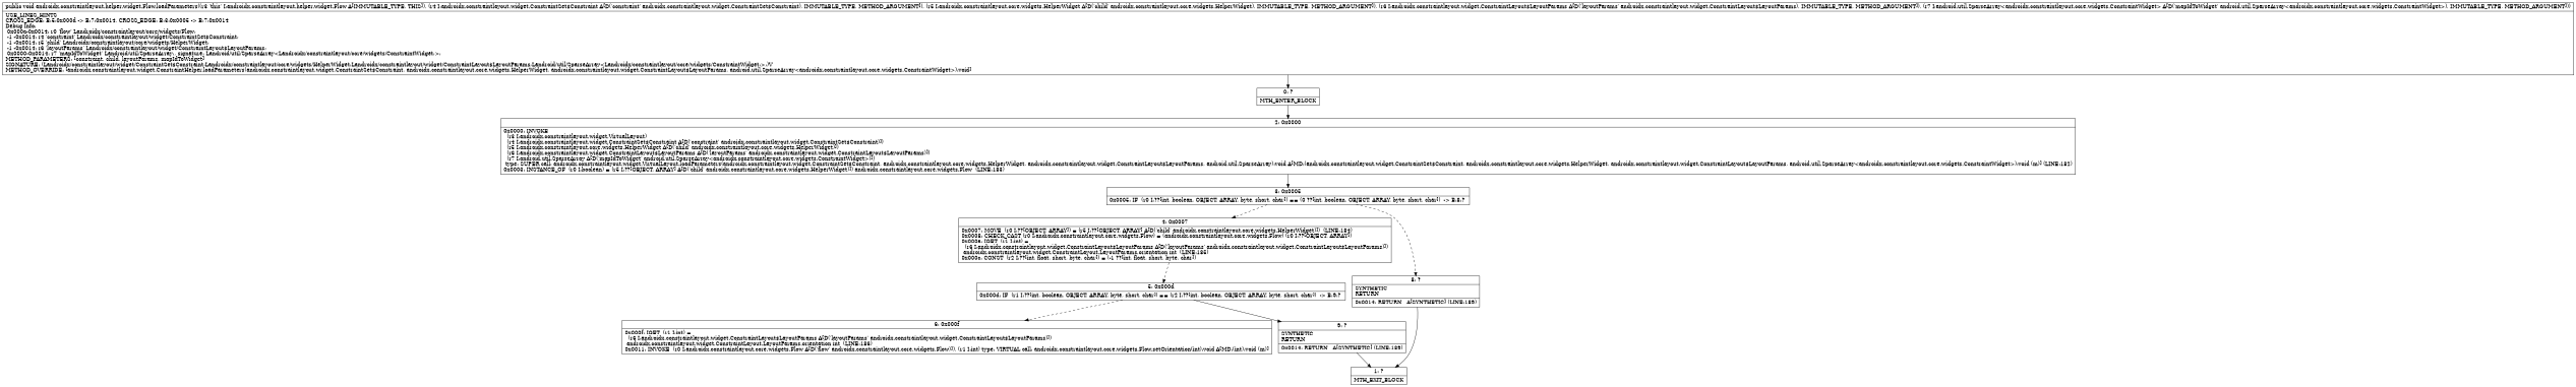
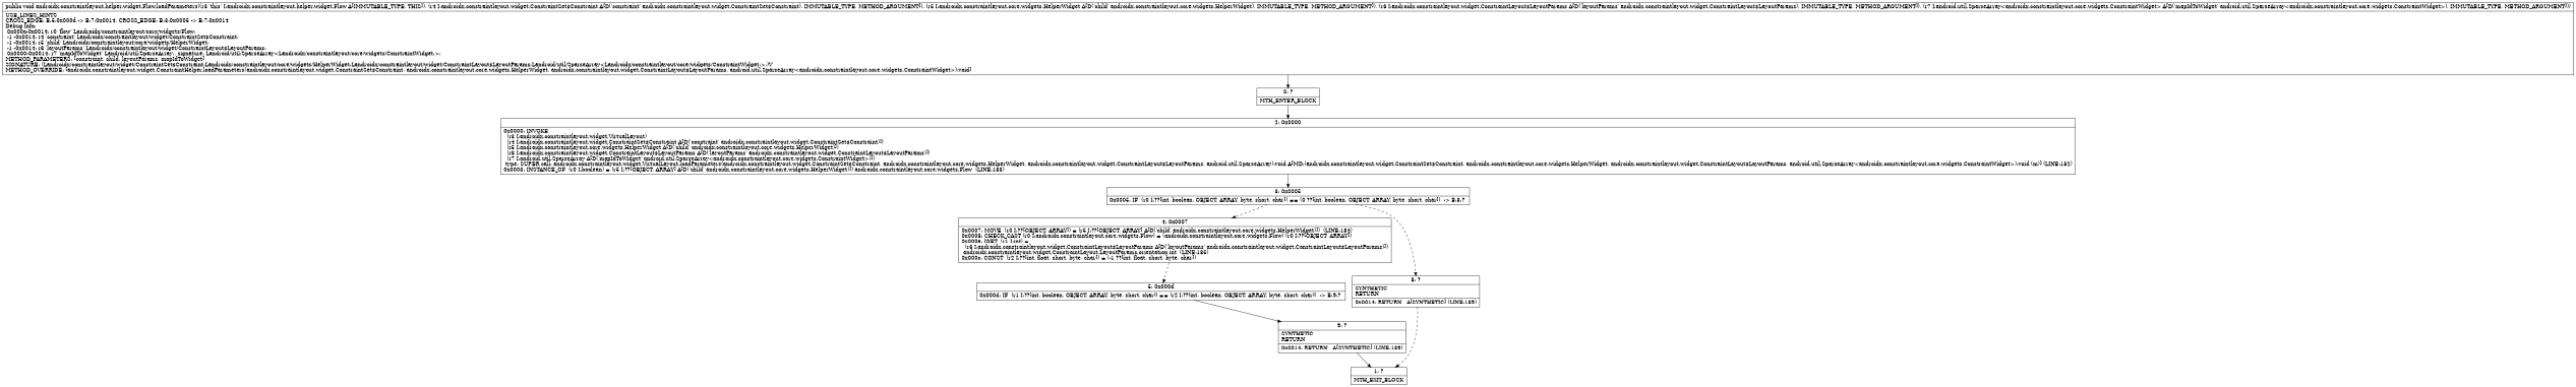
  digraph {
    node [shape=record]
    n1 [label="{0\:\ ?|MTH_ENTER_BLOCK\l}"]
    n2 [label="{2\:\ 0x0000|0x0000: INVOKE  \l  (r3 I:androidx.constraintlayout.widget.VirtualLayout)\l  (r4 I:androidx.constraintlayout.widget.ConstraintSet$Constraint A[D('constraint' androidx.constraintlayout.widget.ConstraintSet$Constraint)])\l  (r5 I:androidx.constraintlayout.core.widgets.HelperWidget A[D('child' androidx.constraintlayout.core.widgets.HelperWidget)])\l  (r6 I:androidx.constraintlayout.widget.ConstraintLayout$LayoutParams A[D('layoutParams' androidx.constraintlayout.widget.ConstraintLayout$LayoutParams)])\l  (r7 I:android.util.SparseArray A[D('mapIdToWidget' android.util.SparseArray\<androidx.constraintlayout.core.widgets.ConstraintWidget\>)])\l type: SUPER call: androidx.constraintlayout.widget.VirtualLayout.loadParameters(androidx.constraintlayout.widget.ConstraintSet$Constraint, androidx.constraintlayout.core.widgets.HelperWidget, androidx.constraintlayout.widget.ConstraintLayout$LayoutParams, android.util.SparseArray):void A[MD:(androidx.constraintlayout.widget.ConstraintSet$Constraint, androidx.constraintlayout.core.widgets.HelperWidget, androidx.constraintlayout.widget.ConstraintLayout$LayoutParams, android.util.SparseArray\<androidx.constraintlayout.core.widgets.ConstraintWidget\>):void (m)] (LINE:182)\l0x0003: INSTANCE_OF  (r0 I:boolean) = (r5 I:??[OBJECT, ARRAY] A[D('child' androidx.constraintlayout.core.widgets.HelperWidget)]) androidx.constraintlayout.core.widgets.Flow  (LINE:183)\l}"]
    n3 [label="{3\:\ 0x0005|0x0005: IF  (r0 I:??[int, boolean, OBJECT, ARRAY, byte, short, char]) == (0 ??[int, boolean, OBJECT, ARRAY, byte, short, char])  \-\> B:8:? \l}"]
    n4 [label="{4\:\ 0x0007|0x0007: MOVE  (r0 I:??[OBJECT, ARRAY]) = (r5 I:??[OBJECT, ARRAY] A[D('child' androidx.constraintlayout.core.widgets.HelperWidget)])  (LINE:184)\l0x0008: CHECK_CAST (r0 I:androidx.constraintlayout.core.widgets.Flow) = (androidx.constraintlayout.core.widgets.Flow) (r0 I:??[OBJECT, ARRAY]) \l0x000a: IGET  (r1 I:int) = \l  (r6 I:androidx.constraintlayout.widget.ConstraintLayout$LayoutParams A[D('layoutParams' androidx.constraintlayout.widget.ConstraintLayout$LayoutParams)])\l androidx.constraintlayout.widget.ConstraintLayout.LayoutParams.orientation int  (LINE:185)\l0x000c: CONST  (r2 I:??[int, float, short, byte, char]) = (\-1 ??[int, float, short, byte, char]) \l}"]
    n5 [label="{8\:\ ?|SYNTHETIC\lRETURN\l|0x0014: RETURN   A[SYNTHETIC] (LINE:189)\l}"]
    n6 [label="{5\:\ 0x000d|0x000d: IF  (r1 I:??[int, boolean, OBJECT, ARRAY, byte, short, char]) == (r2 I:??[int, boolean, OBJECT, ARRAY, byte, short, char])  \-\> B:9:? \l}"]
    n7 [label="{1\:\ ?|MTH_EXIT_BLOCK\l}"]
-   n8 [label="{6\:\ 0x000f|0x000f: IGET  (r1 I:int) = \l  (r6 I:androidx.constraintlayout.widget.ConstraintLayout$LayoutParams A[D('layoutParams' androidx.constraintlayout.widget.ConstraintLayout$LayoutParams)])\l androidx.constraintlayout.widget.ConstraintLayout.LayoutParams.orientation int  (LINE:186)\l0x0011: INVOKE  (r0 I:androidx.constraintlayout.core.widgets.Flow A[D('flow' androidx.constraintlayout.core.widgets.Flow)]), (r1 I:int) type: VIRTUAL call: androidx.constraintlayout.core.widgets.Flow.setOrientation(int):void A[MD:(int):void (m)]\l}"]
    n9 [label="{9\:\ ?|SYNTHETIC\lRETURN\l|0x0014: RETURN   A[SYNTHETIC] (LINE:189)\l}"]
    n10 [label="{public void androidx.constraintlayout.helper.widget.Flow.loadParameters((r3 'this' I:androidx.constraintlayout.helper.widget.Flow A[IMMUTABLE_TYPE, THIS]), (r4 I:androidx.constraintlayout.widget.ConstraintSet$Constraint A[D('constraint' androidx.constraintlayout.widget.ConstraintSet$Constraint), IMMUTABLE_TYPE, METHOD_ARGUMENT]), (r5 I:androidx.constraintlayout.core.widgets.HelperWidget A[D('child' androidx.constraintlayout.core.widgets.HelperWidget), IMMUTABLE_TYPE, METHOD_ARGUMENT]), (r6 I:androidx.constraintlayout.widget.ConstraintLayout$LayoutParams A[D('layoutParams' androidx.constraintlayout.widget.ConstraintLayout$LayoutParams), IMMUTABLE_TYPE, METHOD_ARGUMENT]), (r7 I:android.util.SparseArray\<androidx.constraintlayout.core.widgets.ConstraintWidget\> A[D('mapIdToWidget' android.util.SparseArray\<androidx.constraintlayout.core.widgets.ConstraintWidget\>), IMMUTABLE_TYPE, METHOD_ARGUMENT]))  | USE_LINES_HINTS\lCROSS_EDGE: B:5:0x000d \-\> B:7:0x0014, CROSS_EDGE: B:3:0x0005 \-\> B:7:0x0014\lDebug Info:\l  0x000a\-0x0014: r0 'flow' Landroidx\/constraintlayout\/core\/widgets\/Flow;\l  \-1 \-0x0014: r4 'constraint' Landroidx\/constraintlayout\/widget\/ConstraintSet$Constraint;\l  \-1 \-0x0014: r5 'child' Landroidx\/constraintlayout\/core\/widgets\/HelperWidget;\l  \-1 \-0x0014: r6 'layoutParams' Landroidx\/constraintlayout\/widget\/ConstraintLayout$LayoutParams;\l  0x0000\-0x0014: r7 'mapIdToWidget' Landroid\/util\/SparseArray;, signature: Landroid\/util\/SparseArray\<Landroidx\/constraintlayout\/core\/widgets\/ConstraintWidget;\>;\lMETHOD_PARAMETERS: [constraint, child, layoutParams, mapIdToWidget]\lSIGNATURE: (Landroidx\/constraintlayout\/widget\/ConstraintSet$Constraint;Landroidx\/constraintlayout\/core\/widgets\/HelperWidget;Landroidx\/constraintlayout\/widget\/ConstraintLayout$LayoutParams;Landroid\/util\/SparseArray\<Landroidx\/constraintlayout\/core\/widgets\/ConstraintWidget;\>;)V\lMETHOD_OVERRIDE: [androidx.constraintlayout.widget.ConstraintHelper.loadParameters(androidx.constraintlayout.widget.ConstraintSet$Constraint, androidx.constraintlayout.core.widgets.HelperWidget, androidx.constraintlayout.widget.ConstraintLayout$LayoutParams, android.util.SparseArray\<androidx.constraintlayout.core.widgets.ConstraintWidget\>):void]\l}"]
    n1 -> n2
    n2 -> n3
    n3 -> n4 [style=dashed]
    n3 -> n5 [style=dashed]
    n4 -> n6 [style=dashed]
-   n5 -> n7
-   n6 -> n8 [style=dashed]
+   n5 -> n7 [style=dashed]
    n6 -> n9
    n9 -> n7
    n10 -> n1
  }
